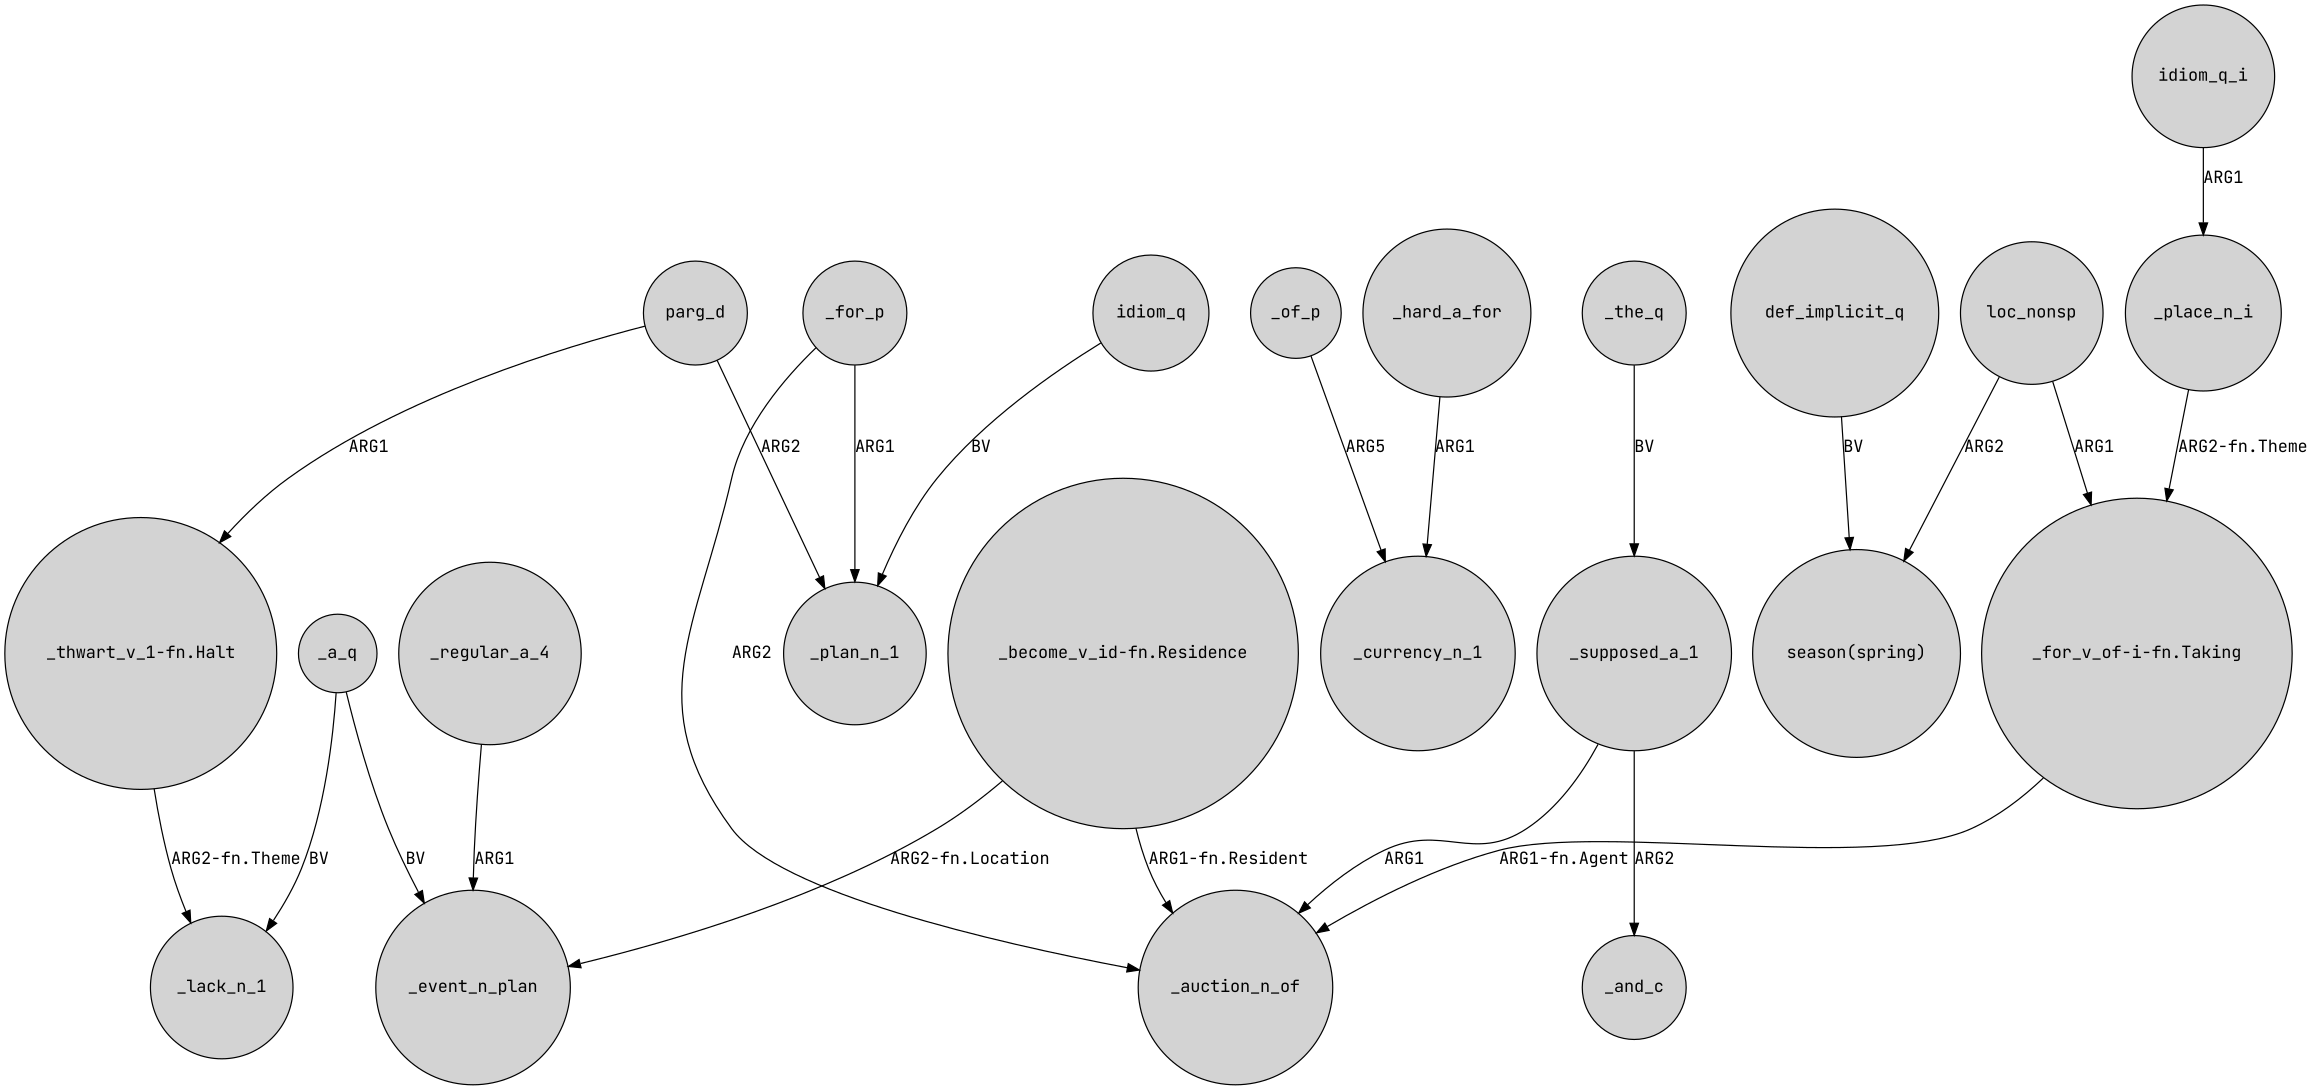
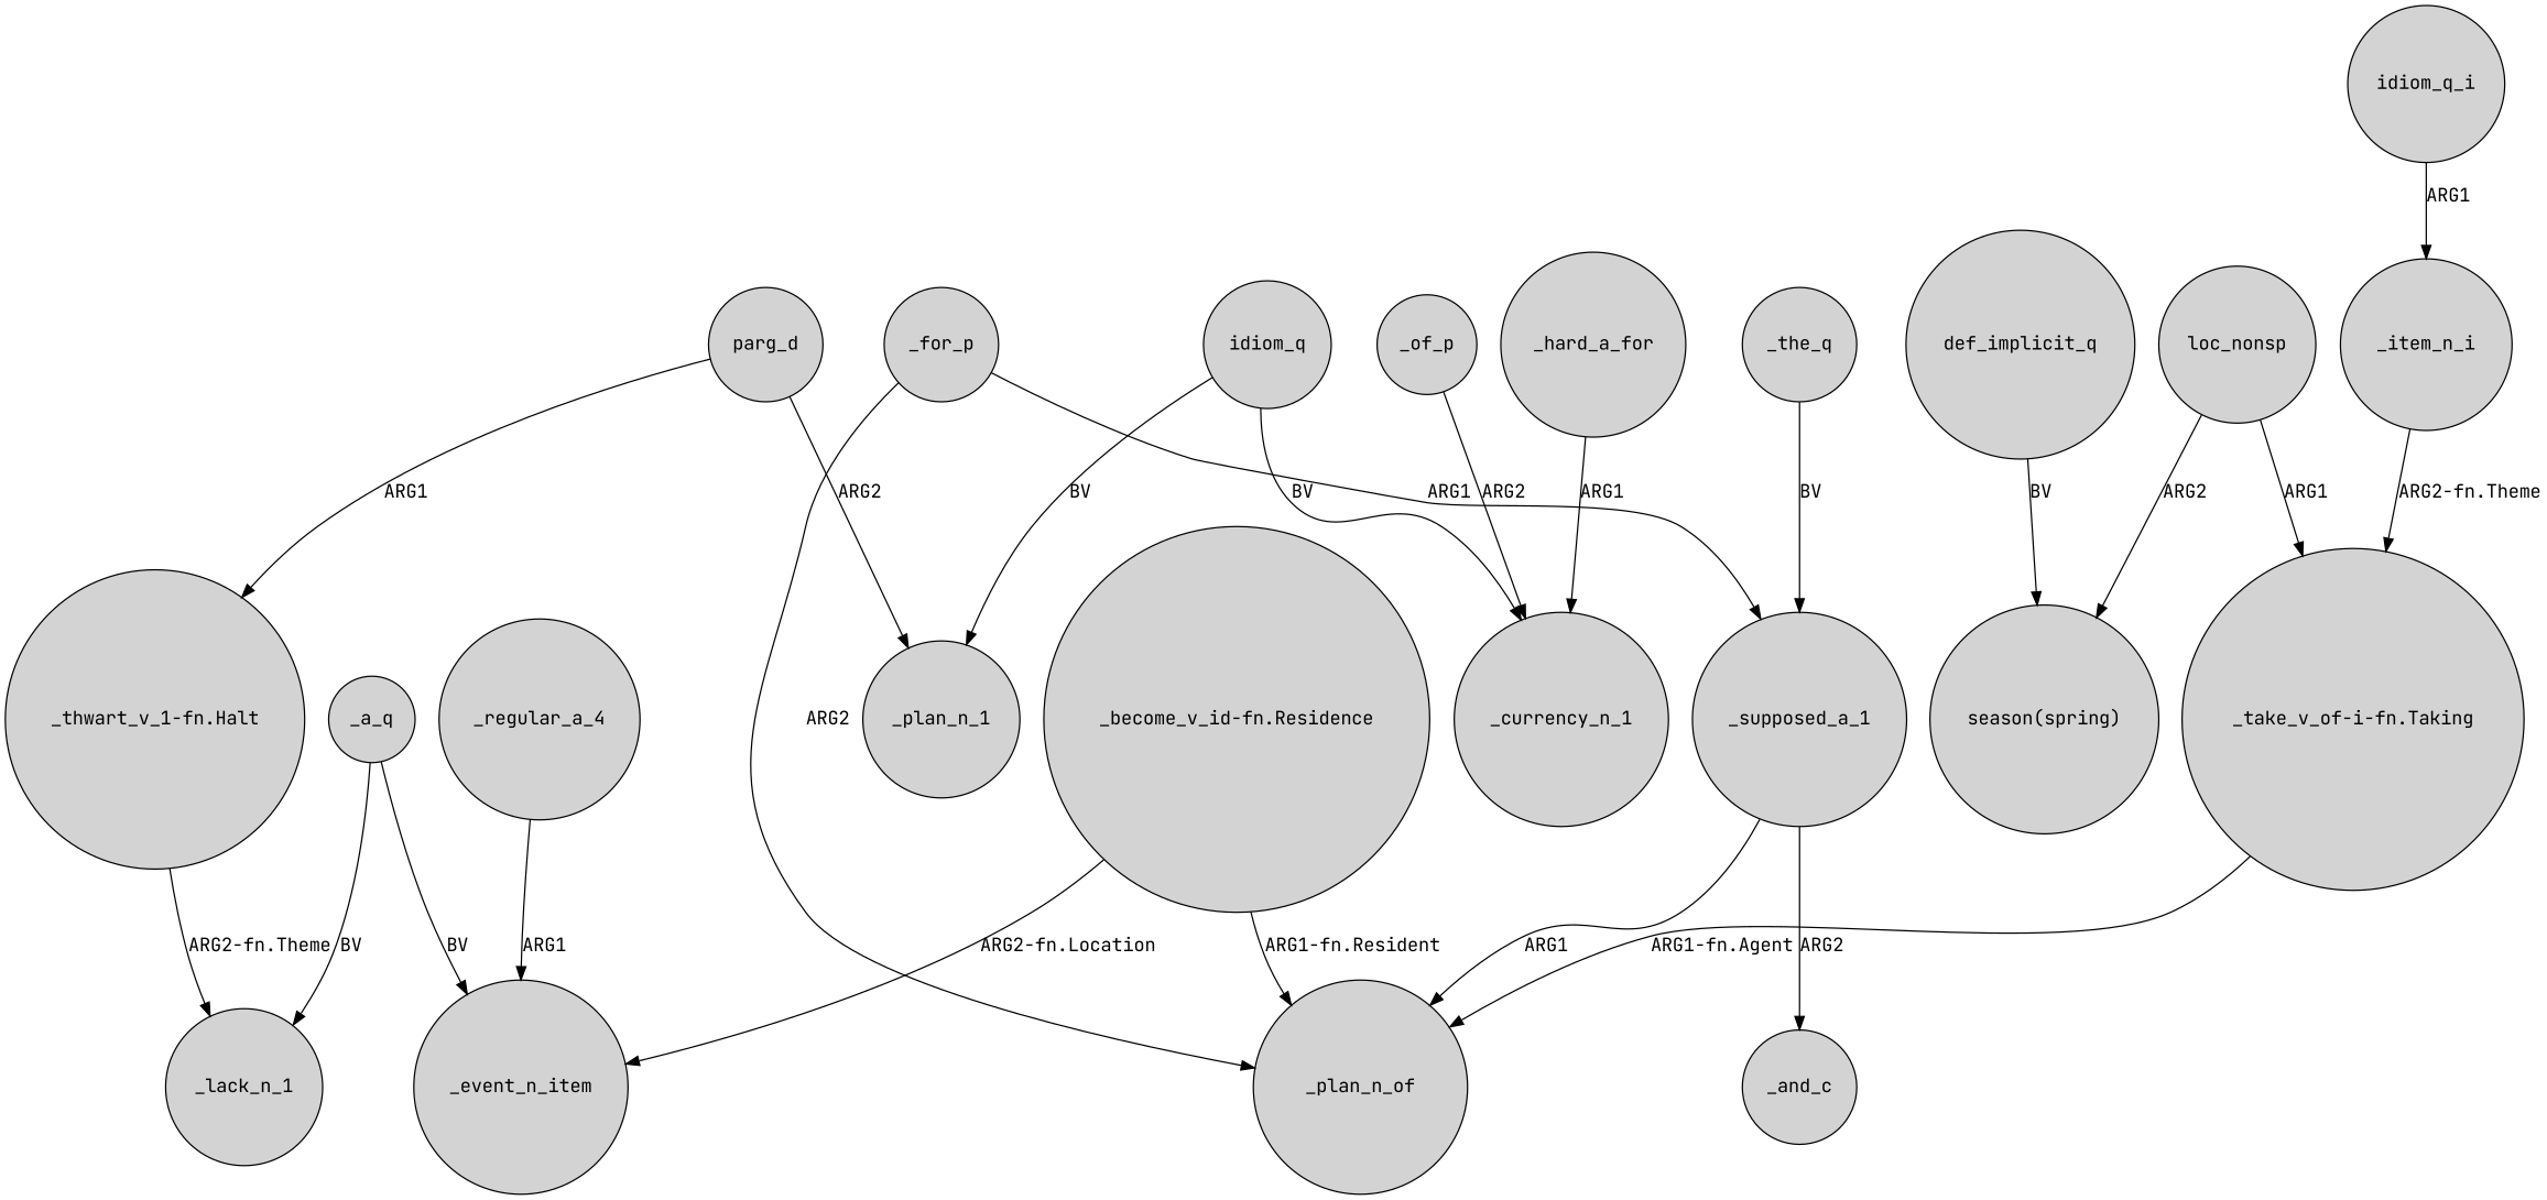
  digraph {
    fontname="JetBrains Mono"
    node [fontname="JetBrains Mono" shape=circle style=filled]
    edge [fontname="JetBrains Mono"]
    parg_d
    "_thwart_v_1-fn.Halt"
    _plan_n_1
    _lack_n_1
    _supposed_a_1
-   _auction_n_of
+   _auction_n_of [label=_plan_n_of]
    _and_c
    loc_nonsp
    "season(spring)"
-   "_take_v_of-i-fn.Taking" [label="_for_v_of-i-fn.Taking"]
+   "_take_v_of-i-fn.Taking"
    _of_p
    _currency_n_1
    n13 [label=idiom_q]
    _a_q
-   _event_n_item [label=_event_n_plan]
+   _event_n_item
    _hard_a_for
-   _place_n_i
+   _place_n_i [label=_item_n_i]
    "_become_v_id-fn.Residence"
    _for_p
    idiom_q_i
    def_implicit_q
    n22 [label=_regular_a_4]
    _the_q
    parg_d -> "_thwart_v_1-fn.Halt" [label=ARG1]
    parg_d -> _plan_n_1 [label=ARG2]
    "_thwart_v_1-fn.Halt" -> _lack_n_1 [label="ARG2-fn.Theme"]
    _supposed_a_1 -> _auction_n_of [label=ARG1]
    _supposed_a_1 -> _and_c [label=ARG2]
    loc_nonsp -> "season(spring)" [label=ARG2]
    loc_nonsp -> "_take_v_of-i-fn.Taking" [label=ARG1]
    "_take_v_of-i-fn.Taking" -> _auction_n_of [label="ARG1-fn.Agent"]
-   _of_p -> _currency_n_1 [label=ARG5]
+   _of_p -> _currency_n_1 [label=ARG2]
    n13 -> _plan_n_1 [label=BV]
+   n13 -> _currency_n_1 [label=BV]
    _a_q -> _lack_n_1 [label=BV]
    _a_q -> _event_n_item [label=BV]
    _hard_a_for -> _currency_n_1 [label=ARG1]
    _place_n_i -> "_take_v_of-i-fn.Taking" [label="ARG2-fn.Theme"]
    "_become_v_id-fn.Residence" -> _auction_n_of [label="ARG1-fn.Resident"]
    "_become_v_id-fn.Residence" -> _event_n_item [label="ARG2-fn.Location"]
-   _for_p -> _plan_n_1 [label=ARG1]
+   _for_p -> _supposed_a_1 [label=ARG1]
    _for_p -> _auction_n_of [label=ARG2]
    idiom_q_i -> _place_n_i [label=ARG1]
    def_implicit_q -> "season(spring)" [label=BV]
    n22 -> _event_n_item [label=ARG1]
    _the_q -> _supposed_a_1 [label=BV]
  }
